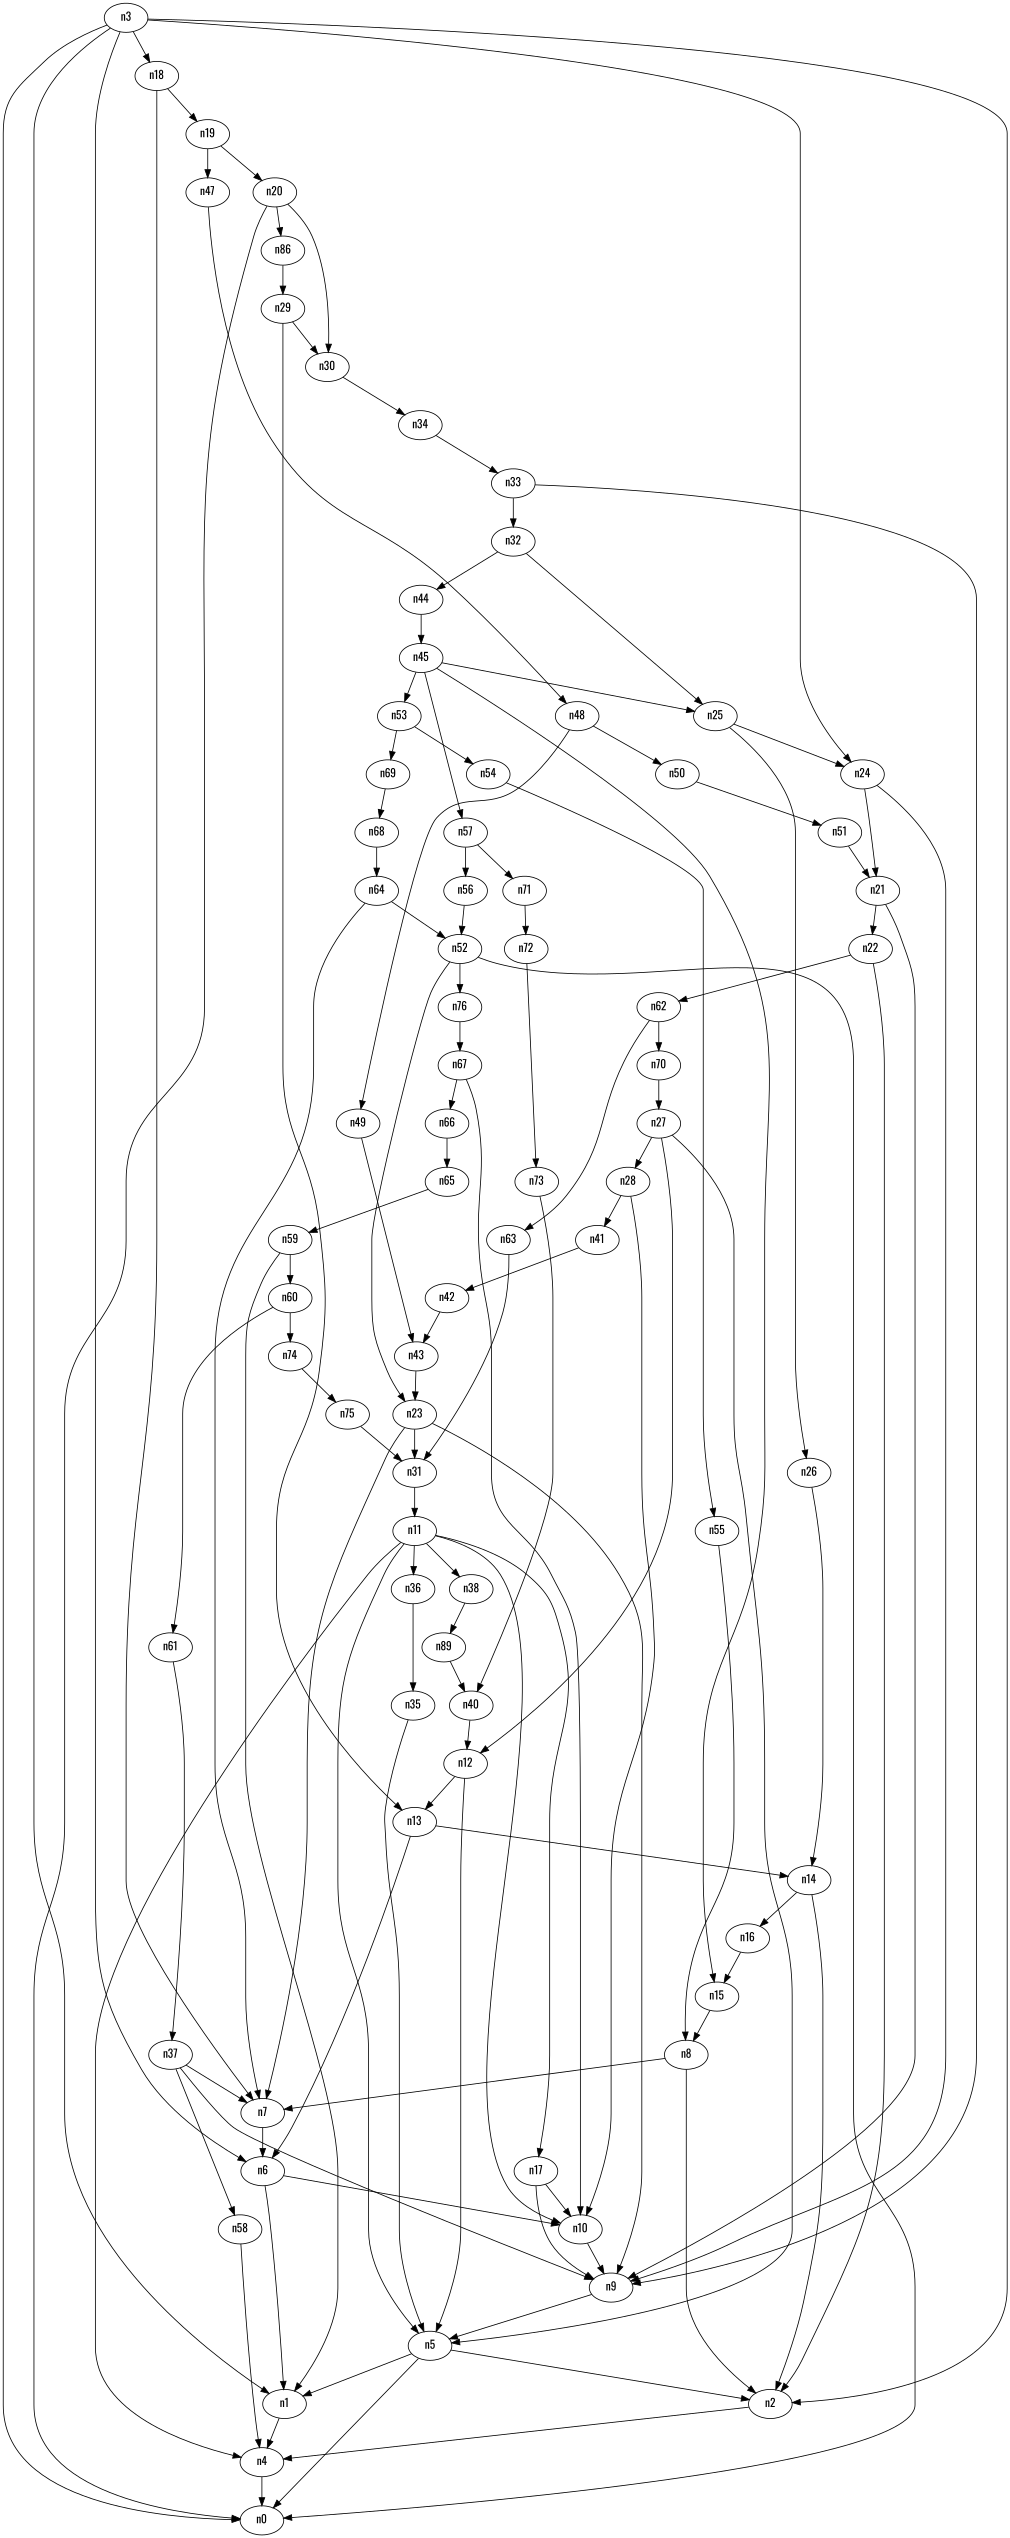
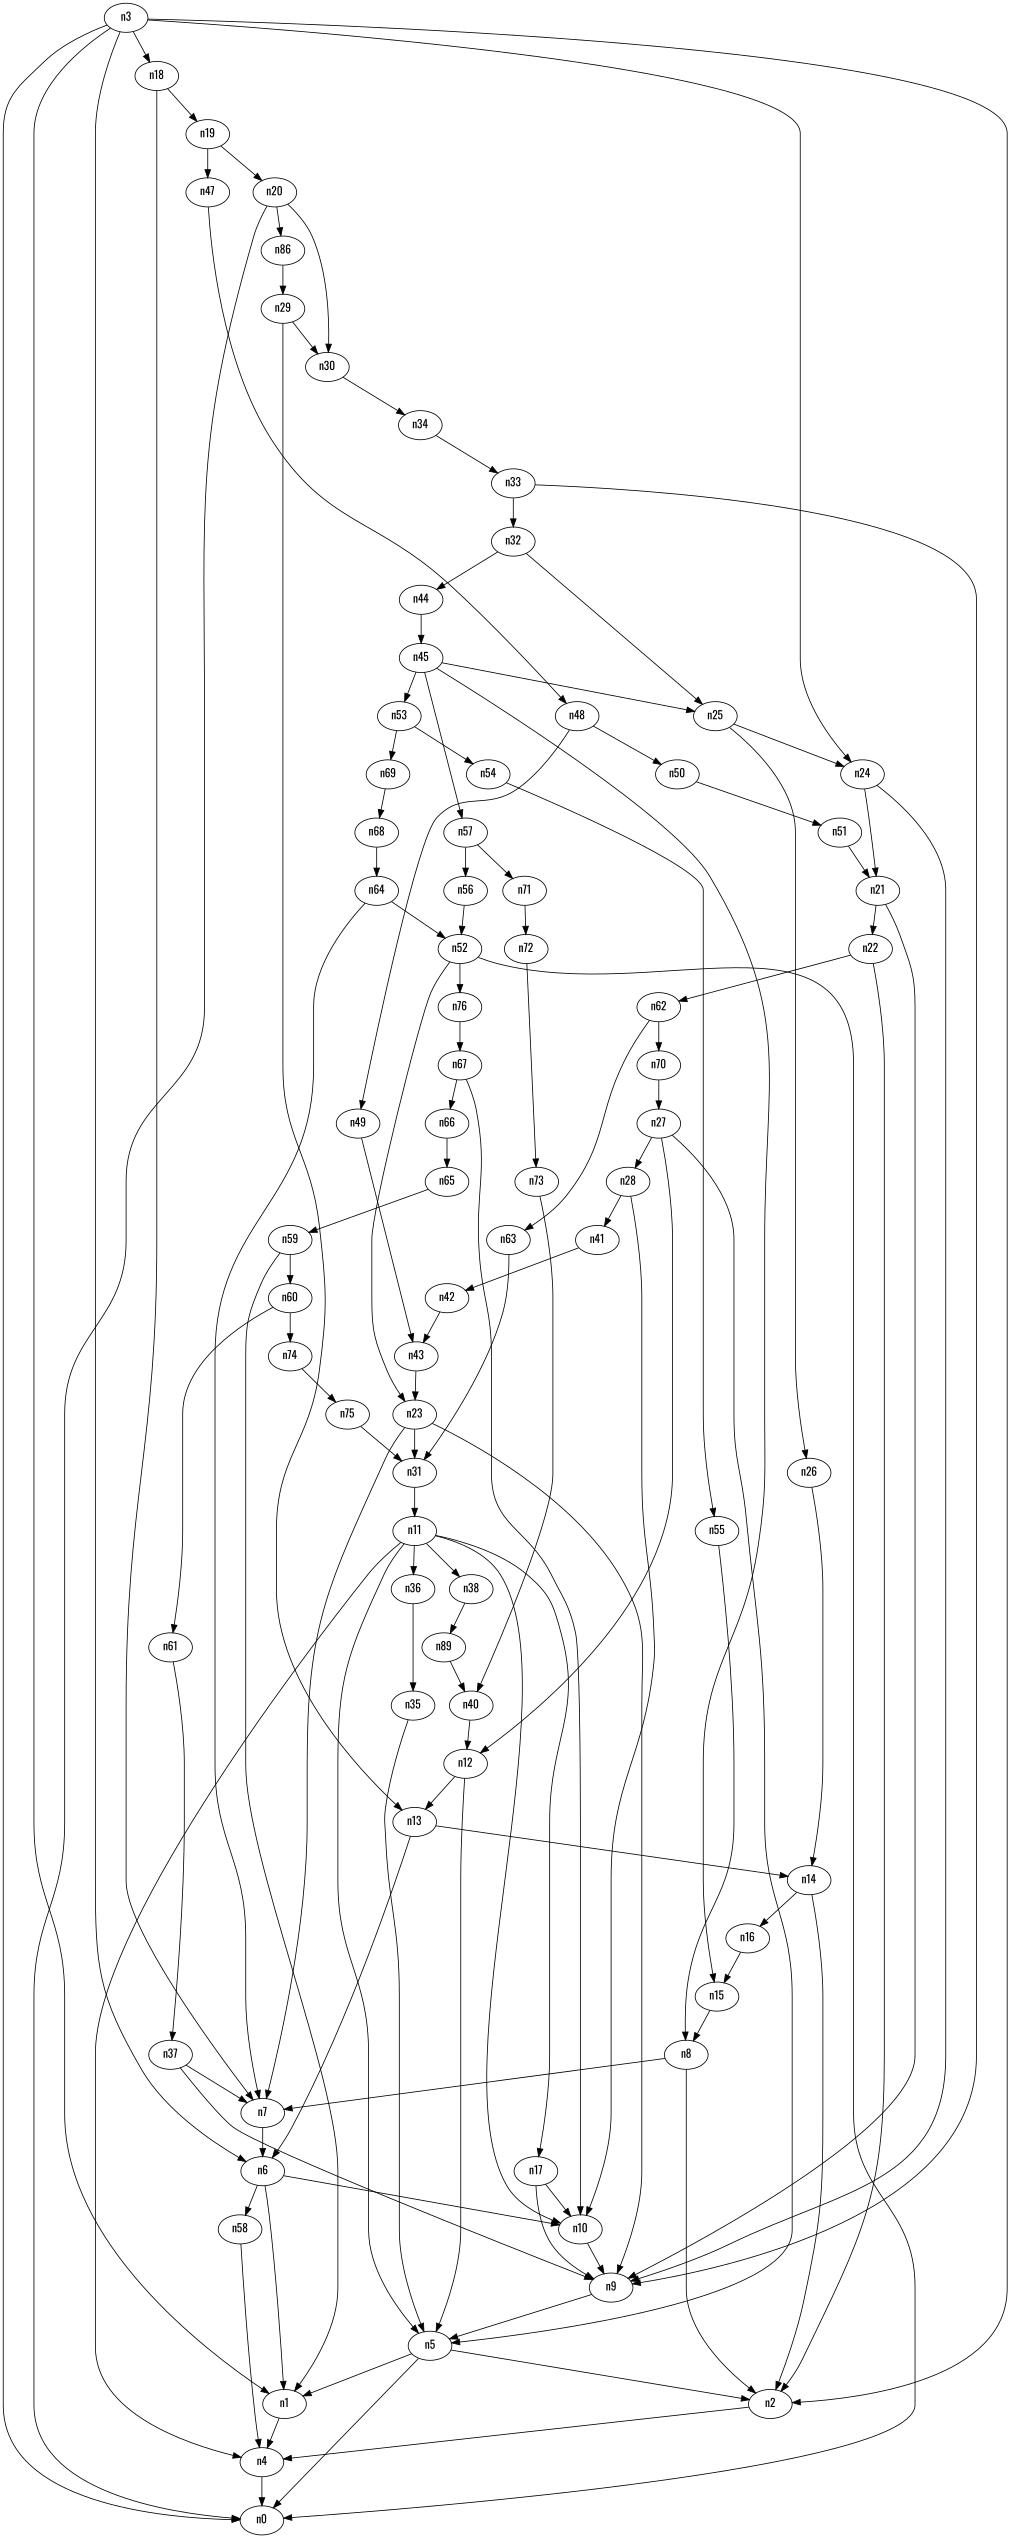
  digraph {
    fontname=Oswald
    node [fontname=Oswald]
    edge [fontname=Oswald]
    n1
    n4
    n0
    n2
    n3
    n6
    n18
    n24
    n10
    n7
    n19
    n9
    n21
    n20
    n47
    n5
    n22
    n8
    n11
    n17
    n36
    n38
    n35
    n39 [label=n89]
    n40
    n12
    n13
    n14
    n16
    n15
    n30
    n46 [label=n86]
    n48
    n34
    n29
    n49
    n50
    n33
    n62
    n63
    n70
    n31
    n27
    n23
    n25
    n26
    n28
    n41
    n42
    n43
    n32
    n44
    n45
    n53
    n57
    n37
    n58
    n54
    n69
    n56
    n71
    n55
    n68
    n52
    n72
    n51
    n76
    n67
    n66
    n64
    n73
    n59
    n60
    n61
    n74
    n75
    n65
    n1 -> n4
    n4 -> n0
    n2 -> n4
    n3 -> n1
    n3 -> n0
    n3 -> n2
    n3 -> n6
    n3 -> n18
    n3 -> n24
    n6 -> n1
    n6 -> n10
    n18 -> n7
    n18 -> n19
    n24 -> n9
    n24 -> n21
    n10 -> n9
    n7 -> n6
    n19 -> n20
    n19 -> n47
    n9 -> n5
    n21 -> n9
    n21 -> n22
    n20 -> n0
    n20 -> n30
    n20 -> n46
    n47 -> n48
    n5 -> n1
    n5 -> n0
    n5 -> n2
    n22 -> n2
    n22 -> n62
    n8 -> n2
    n8 -> n7
    n11 -> n4
    n11 -> n10
    n11 -> n5
    n11 -> n17
    n11 -> n36
    n11 -> n38
    n17 -> n10
    n17 -> n9
    n36 -> n35
    n38 -> n39
    n35 -> n5
    n39 -> n40
    n40 -> n12
    n12 -> n5
    n12 -> n13
    n13 -> n6
    n13 -> n14
    n14 -> n2
    n14 -> n16
    n16 -> n15
    n15 -> n8
    n30 -> n34
    n46 -> n29
    n48 -> n49
    n48 -> n50
    n34 -> n33
    n29 -> n13
    n29 -> n30
    n49 -> n43
    n50 -> n51
    n33 -> n9
    n33 -> n32
    n62 -> n63
    n62 -> n70
    n63 -> n31
    n70 -> n27
    n31 -> n11
    n27 -> n5
    n27 -> n12
    n27 -> n28
    n23 -> n7
    n23 -> n9
    n23 -> n31
    n25 -> n24
    n25 -> n26
    n26 -> n14
    n28 -> n10
    n28 -> n41
    n41 -> n42
    n42 -> n43
    n43 -> n23
    n32 -> n25
    n32 -> n44
    n44 -> n45
    n45 -> n15
    n45 -> n25
    n45 -> n53
    n45 -> n57
    n53 -> n54
    n53 -> n69
    n57 -> n56
    n57 -> n71
    n37 -> n7
    n37 -> n9
-   n37 -> n58
+   n6 -> n58
    n58 -> n4
    n54 -> n55
    n69 -> n68
    n56 -> n52
    n71 -> n72
    n55 -> n8
    n68 -> n64
    n52 -> n0
    n52 -> n23
    n52 -> n76
    n72 -> n73
    n51 -> n21
    n76 -> n67
    n67 -> n10
    n67 -> n66
    n66 -> n65
    n64 -> n7
    n64 -> n52
    n73 -> n40
    n59 -> n1
    n59 -> n60
    n60 -> n61
    n60 -> n74
    n61 -> n37
    n74 -> n75
    n75 -> n31
    n65 -> n59
  }
